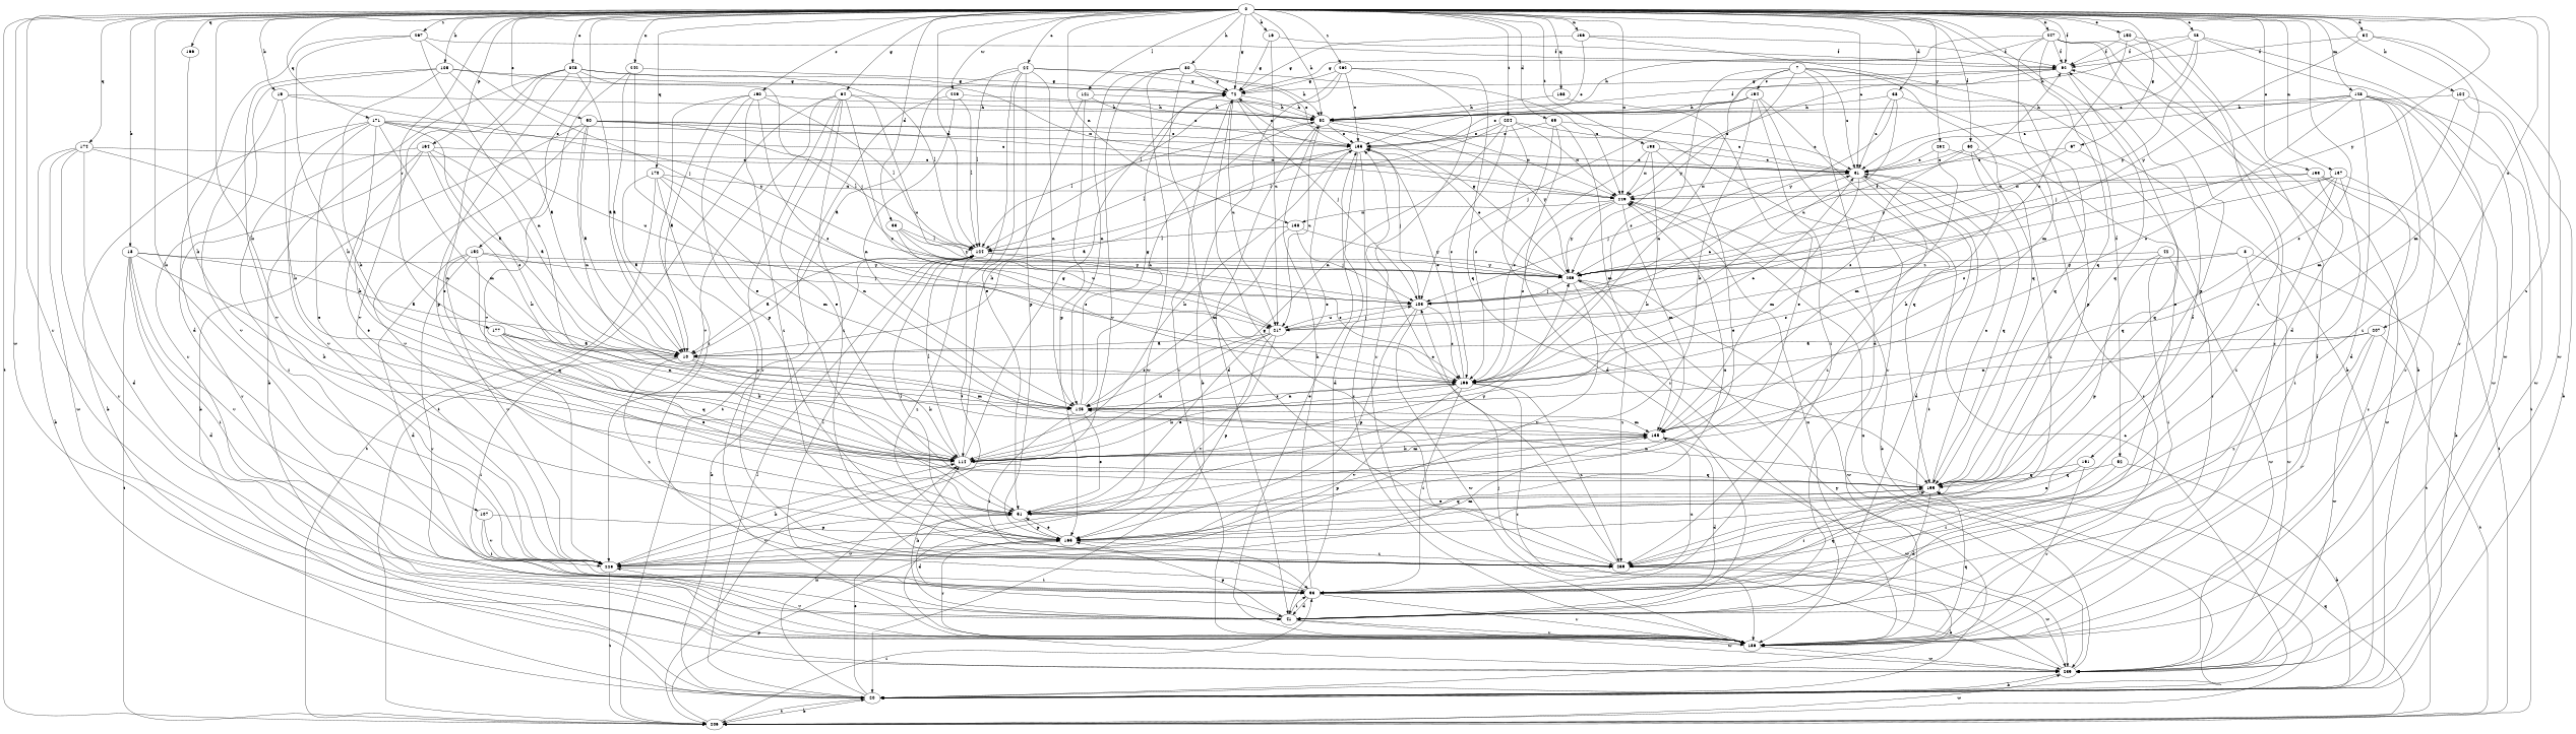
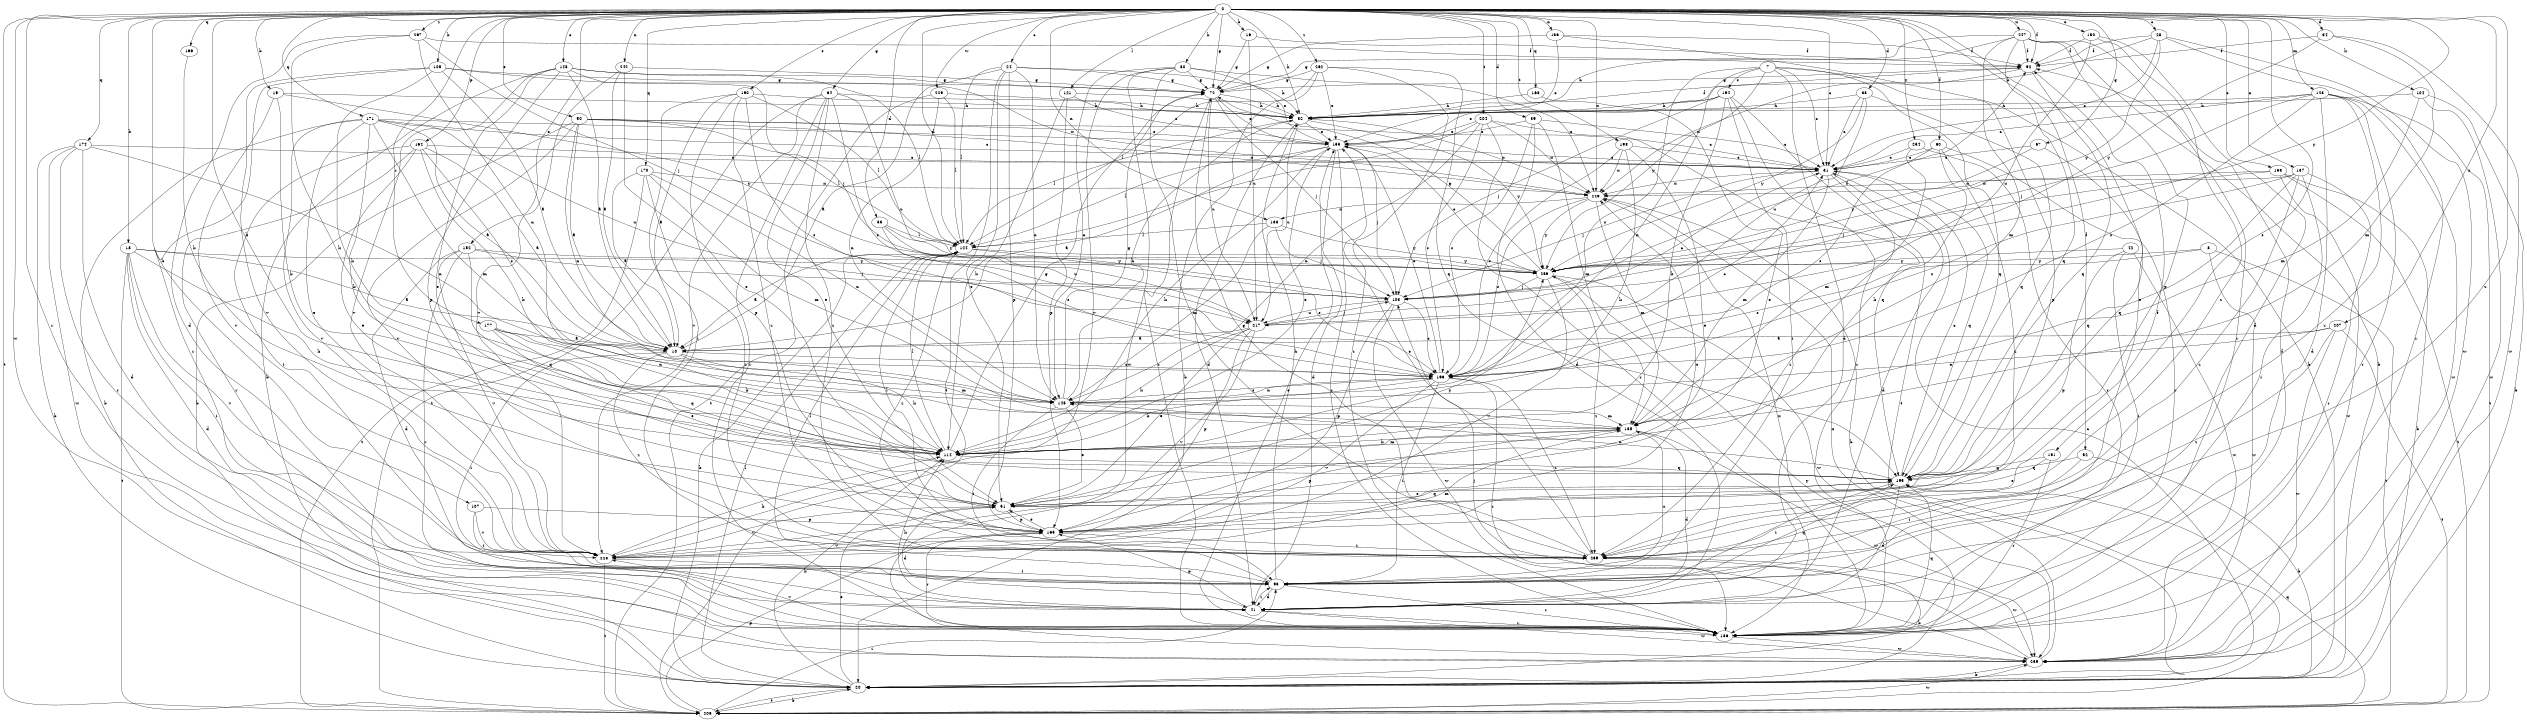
  strict digraph {
    0
    16
    18
    19
    24
    28
    31
    33
    34
    38
    39
    50
    52
    60
    n15 [label=92]
    64
    67
    72
    80
    82
    104
    105
    107
    114
    121
    124
    128
    136
    137
    138
-   148 [label=848]
+   148
    150
    152
    153
    164
    166
    168
    170
    171
    174
    177
    186
    190
    191
    198
    204
    206
    207
    229
    239
    242
    247
    249
    254
    259
    262
    267
    269
    93
    217
    41
    10
    228
    145
    165
    51
    n67 [label=195]
    135
    103
    196
    155
    42
    20
    7
    194
    8
    0 -> 16 [label=b]
    0 -> 18 [label=b]
    0 -> 19 [label=b]
    0 -> 24 [label=c]
    0 -> 28 [label=c]
    0 -> 31 [label=c]
    0 -> 33 [label=d]
    0 -> 34 [label=d]
    0 -> 38 [label=d]
    0 -> 39 [label=d]
    0 -> 50 [label=e]
    0 -> 52 [label=f]
    0 -> 60 [label=f]
    0 -> n15 [label=f]
    0 -> 64 [label=g]
    0 -> 67 [label=g]
    0 -> 72 [label=g]
    0 -> 80 [label=h]
    0 -> 82 [label=h]
    0 -> 104 [label=k]
    0 -> 105 [label=k]
    0 -> 107 [label=k]
    0 -> 114 [label=k]
    0 -> 121 [label=l]
    0 -> 124 [label=l]
    0 -> 128 [label=m]
    0 -> 136 [label=n]
    0 -> 137 [label=n]
    0 -> 138 [label=n]
    0 -> 148 [label=o]
    0 -> 150 [label=o]
    0 -> 152 [label=o]
    0 -> 153 [label=o]
    0 -> 164 [label=p]
    0 -> 166 [label=q]
    0 -> 168 [label=q]
    0 -> 170 [label=q]
    0 -> 171 [label=q]
    0 -> 174 [label=q]
    0 -> 177 [label=r]
    0 -> 186 [label=r]
    0 -> 190 [label=s]
    0 -> 191 [label=s]
    0 -> 198 [label=t]
    0 -> 204 [label=t]
    0 -> 206 [label=t]
    0 -> 207 [label=u]
    0 -> 229 [label=w]
    0 -> 239 [label=w]
    0 -> 242 [label=x]
    0 -> 247 [label=x]
    0 -> 249 [label=x]
    0 -> 254 [label=y]
    0 -> 259 [label=y]
    0 -> 262 [label=z]
    0 -> 267 [label=z]
    0 -> 269 [label=z]
    0 -> 93 [label=e]
    16 -> n15 [label=f]
    16 -> 72 [label=g]
    16 -> 217 [label=u]
    18 -> 114 [label=k]
    18 -> 206 [label=t]
    18 -> 259 [label=y]
    18 -> 93 [label=i]
    18 -> 41 [label=d]
    18 -> 10 [label=a]
    18 -> 228 [label=v]
    19 -> 82 [label=h]
    19 -> 114 [label=k]
    19 -> 259 [label=y]
    19 -> 228 [label=v]
    24 -> 72 [label=g]
    24 -> 82 [label=h]
    24 -> 124 [label=l]
    24 -> 206 [label=t]
    24 -> 10 [label=a]
    24 -> 145 [label=n]
    24 -> 165 [label=p]
    24 -> 51 [label=e]
    28 -> 31 [label=c]
    28 -> n15 [label=f]
    28 -> 82 [label=h]
    28 -> 186 [label=r]
    28 -> 239 [label=w]
    28 -> 259 [label=y]
    31 -> 249 [label=x]
    31 -> 269 [label=z]
    31 -> 41 [label=d]
    31 -> n67 [label=q]
    31 -> 135 [label=m]
    31 -> 103 [label=j]
    33 -> 124 [label=l]
    33 -> 259 [label=y]
    33 -> 217 [label=u]
    33 -> 196 [label=s]
    34 -> n15 [label=f]
    34 -> 239 [label=w]
    34 -> 259 [label=y]
    34 -> 135 [label=m]
    38 -> 31 [label=c]
    38 -> 82 [label=h]
    38 -> 259 [label=y]
    38 -> 217 [label=u]
    38 -> n67 [label=q]
    39 -> 31 [label=c]
    39 -> 41 [label=d]
    39 -> 135 [label=m]
    39 -> 196 [label=s]
    39 -> 155 [label=o]
    50 -> 31 [label=c]
    50 -> 124 [label=l]
    50 -> 249 [label=x]
    50 -> 10 [label=a]
    50 -> 228 [label=v]
    50 -> 145 [label=n]
    50 -> 155 [label=o]
    50 -> 20 [label=b]
    52 -> 93 [label=i]
    52 -> n67 [label=q]
    52 -> 20 [label=b]
    60 -> 31 [label=c]
    60 -> 114 [label=k]
    60 -> 186 [label=r]
    60 -> 269 [label=z]
    60 -> 196 [label=s]
    n15 -> 72 [label=g]
    n15 -> 249 [label=x]
    n15 -> n67 [label=q]
    64 -> 82 [label=h]
    64 -> 186 [label=r]
    64 -> 206 [label=t]
    64 -> 269 [label=z]
    64 -> 217 [label=u]
    64 -> 228 [label=v]
    64 -> 51 [label=e]
    64 -> 196 [label=s]
    67 -> 31 [label=c]
    67 -> 259 [label=y]
    67 -> n67 [label=q]
    72 -> 82 [label=h]
    72 -> 186 [label=r]
    72 -> 217 [label=u]
    72 -> 103 [label=j]
    72 -> 155 [label=o]
    80 -> 72 [label=g]
    80 -> 239 [label=w]
    80 -> 249 [label=x]
    80 -> 269 [label=z]
    80 -> 228 [label=v]
    80 -> 145 [label=n]
    80 -> 155 [label=o]
    82 -> n15 [label=f]
    82 -> 124 [label=l]
    82 -> 249 [label=x]
    82 -> 259 [label=y]
    82 -> 217 [label=u]
    82 -> 41 [label=d]
    82 -> 155 [label=o]
    104 -> 82 [label=h]
    104 -> 239 [label=w]
    104 -> 135 [label=m]
    104 -> 20 [label=b]
    105 -> 72 [label=g]
    105 -> 114 [label=k]
    105 -> 186 [label=r]
    105 -> 249 [label=x]
    105 -> 10 [label=a]
    105 -> 228 [label=v]
    107 -> 93 [label=i]
    107 -> 228 [label=v]
    107 -> 165 [label=p]
    114 -> 72 [label=g]
    114 -> 124 [label=l]
    114 -> n67 [label=q]
    114 -> 135 [label=m]
    114 -> 155 [label=o]
    121 -> 82 [label=h]
    121 -> 114 [label=k]
    121 -> 165 [label=p]
    121 -> 155 [label=o]
    124 -> 259 [label=y]
    124 -> 269 [label=z]
    124 -> 10 [label=a]
    124 -> 196 [label=s]
    124 -> 20 [label=b]
    128 -> 31 [label=c]
    128 -> 82 [label=h]
    128 -> 186 [label=r]
    128 -> 206 [label=t]
    128 -> 239 [label=w]
    128 -> 269 [label=z]
    128 -> 41 [label=d]
    128 -> 103 [label=j]
    128 -> 196 [label=s]
    136 -> n15 [label=f]
    136 -> 72 [label=g]
    136 -> 155 [label=o]
    136 -> 20 [label=b]
    137 -> 186 [label=r]
    137 -> 249 [label=x]
    137 -> 269 [label=z]
    137 -> 93 [label=i]
    137 -> n67 [label=q]
    137 -> 196 [label=s]
    138 -> 124 [label=l]
    138 -> 259 [label=y]
    138 -> 145 [label=n]
    138 -> 103 [label=j]
    148 -> 72 [label=g]
    148 -> 124 [label=l]
    148 -> 10 [label=a]
    148 -> 228 [label=v]
    148 -> 165 [label=p]
    148 -> 51 [label=e]
    148 -> 103 [label=j]
    148 -> 20 [label=b]
    150 -> n15 [label=f]
    150 -> 269 [label=z]
    150 -> 217 [label=u]
    150 -> 41 [label=d]
    152 -> 186 [label=r]
    152 -> 259 [label=y]
    152 -> 41 [label=d]
    152 -> 228 [label=v]
    152 -> n67 [label=q]
    152 -> 103 [label=j]
    153 -> 206 [label=t]
    153 -> 239 [label=w]
    153 -> 249 [label=x]
    153 -> 103 [label=j]
    153 -> 20 [label=b]
    164 -> 31 [label=c]
    164 -> 114 [label=k]
    164 -> 186 [label=r]
    164 -> 93 [label=i]
    164 -> 10 [label=a]
    164 -> 51 [label=e]
    164 -> 196 [label=s]
    166 -> 114 [label=k]
    168 -> 82 [label=h]
    168 -> 51 [label=e]
    170 -> 206 [label=t]
    170 -> 249 [label=x]
    170 -> 269 [label=z]
    170 -> 10 [label=a]
    170 -> 145 [label=n]
    170 -> 135 [label=m]
    171 -> 31 [label=c]
    171 -> 114 [label=k]
    171 -> 217 [label=u]
    171 -> 10 [label=a]
    171 -> 228 [label=v]
    171 -> 51 [label=e]
    171 -> 135 [label=m]
    171 -> 155 [label=o]
    171 -> 20 [label=b]
    174 -> 31 [label=c]
    174 -> 186 [label=r]
    174 -> 239 [label=w]
    174 -> 41 [label=d]
    174 -> 145 [label=n]
    174 -> 20 [label=b]
    177 -> 114 [label=k]
    177 -> 10 [label=a]
    177 -> 145 [label=n]
    177 -> 51 [label=e]
    177 -> n67 [label=q]
    186 -> n15 [label=f]
    186 -> 239 [label=w]
    186 -> 249 [label=x]
    186 -> 228 [label=v]
    186 -> n67 [label=q]
    186 -> 155 [label=o]
    190 -> 82 [label=h]
    190 -> 124 [label=l]
    190 -> 269 [label=z]
    190 -> 93 [label=i]
    190 -> 10 [label=a]
    190 -> 165 [label=p]
    190 -> 196 [label=s]
    191 -> 186 [label=r]
    191 -> 51 [label=e]
    191 -> n67 [label=q]
    198 -> 31 [label=c]
    198 -> 114 [label=k]
    198 -> 249 [label=x]
    198 -> 51 [label=e]
    198 -> 196 [label=s]
    204 -> 124 [label=l]
    204 -> 186 [label=r]
    204 -> 249 [label=x]
    204 -> 145 [label=n]
    204 -> n67 [label=q]
    204 -> 196 [label=s]
    204 -> 155 [label=o]
    206 -> 239 [label=w]
    206 -> 93 [label=i]
    206 -> 165 [label=p]
    206 -> n67 [label=q]
    206 -> 20 [label=b]
    207 -> 206 [label=t]
    207 -> 239 [label=w]
    207 -> 269 [label=z]
    207 -> 10 [label=a]
    207 -> 145 [label=n]
    229 -> 82 [label=h]
    229 -> 124 [label=l]
    229 -> 206 [label=t]
    229 -> 145 [label=n]
    239 -> 249 [label=x]
    239 -> 103 [label=j]
    239 -> 20 [label=b]
    242 -> 72 [label=g]
    242 -> 10 [label=a]
    242 -> 228 [label=v]
    242 -> 51 [label=e]
    247 -> n15 [label=f]
    247 -> 72 [label=g]
    247 -> 82 [label=h]
    247 -> 186 [label=r]
    247 -> 165 [label=p]
    247 -> n67 [label=q]
    247 -> 135 [label=m]
    247 -> 20 [label=b]
    249 -> 138 [label=x]
    249 -> 259 [label=y]
    249 -> 135 [label=m]
    249 -> 196 [label=s]
    249 -> 20 [label=b]
    254 -> 31 [label=c]
    254 -> 186 [label=r]
    254 -> 135 [label=m]
    259 -> 72 [label=g]
    259 -> 239 [label=w]
    259 -> 269 [label=z]
    259 -> 228 [label=v]
    259 -> 103 [label=j]
    259 -> 155 [label=o]
    262 -> 72 [label=g]
    262 -> 124 [label=l]
    262 -> 186 [label=r]
    262 -> n67 [label=q]
    262 -> 155 [label=o]
    262 -> 20 [label=b]
    267 -> n15 [label=f]
    267 -> 114 [label=k]
    267 -> 41 [label=d]
    267 -> 145 [label=n]
    267 -> 103 [label=j]
    269 -> n15 [label=f]
    269 -> 72 [label=g]
    269 -> 239 [label=w]
    269 -> 155 [label=o]
    269 -> 20 [label=b]
    93 -> 82 [label=h]
    93 -> 124 [label=l]
    93 -> 186 [label=r]
    93 -> 41 [label=d]
    93 -> n67 [label=q]
    93 -> 135 [label=u]
    217 -> 31 [label=c]
    217 -> 114 [label=k]
    217 -> 10 [label=a]
    217 -> 228 [label=v]
    217 -> 165 [label=p]
    217 -> 51 [label=e]
    217 -> 103 [label=j]
    41 -> 114 [label=k]
    41 -> 186 [label=r]
    41 -> 239 [label=w]
    41 -> 93 [label=i]
    41 -> 165 [label=p]
    10 -> 114 [label=k]
    10 -> 269 [label=z]
    10 -> 93 [label=i]
    10 -> 135 [label=m]
    10 -> 196 [label=s]
    228 -> 114 [label=k]
    228 -> 206 [label=t]
    228 -> 93 [label=i]
    228 -> 135 [label=m]
    145 -> 72 [label=g]
    145 -> 82 [label=h]
    145 -> 93 [label=i]
    145 -> 51 [label=e]
    145 -> 135 [label=m]
    145 -> 196 [label=s]
    165 -> 124 [label=l]
    165 -> 186 [label=r]
    165 -> 249 [label=x]
    165 -> 269 [label=z]
    165 -> 228 [label=v]
    165 -> 51 [label=e]
    51 -> 259 [label=y]
    51 -> 41 [label=d]
    51 -> 228 [label=v]
    51 -> 165 [label=p]
    51 -> n67 [label=q]
    n67 -> 31 [label=c]
    n67 -> 93 [label=i]
    n67 -> 41 [label=d]
    n67 -> 145 [label=n]
    n67 -> 51 [label=e]
    135 -> 114 [label=k]
    135 -> 239 [label=w]
    135 -> 41 [label=d]
    135 -> 165 [label=p]
    103 -> n15 [label=f]
    103 -> 239 [label=w]
    103 -> 217 [label=u]
    103 -> 165 [label=p]
    103 -> 196 [label=s]
    196 -> 31 [label=c]
    196 -> 114 [label=k]
    196 -> 186 [label=r]
    196 -> 269 [label=z]
    196 -> 93 [label=i]
    196 -> 228 [label=v]
    196 -> 145 [label=n]
    196 -> 155 [label=o]
    155 -> 31 [label=c]
    155 -> 114 [label=k]
    155 -> 124 [label=l]
    155 -> 186 [label=r]
    155 -> 41 [label=d]
    155 -> 10 [label=a]
    155 -> 103 [label=j]
    42 -> 239 [label=w]
-   42 -> 259 [label=z]
+   42 -> 259 [label=y]
    42 -> 93 [label=i]
    42 -> 165 [label=p]
    20 -> 31 [label=c]
    20 -> 114 [label=k]
    20 -> 124 [label=l]
    20 -> 206 [label=t]
    20 -> 259 [label=y]
    20 -> 51 [label=e]
    7 -> 31 [label=c]
    7 -> 259 [label=y]
    7 -> 41 [label=d]
    7 -> 145 [label=n]
    7 -> 165 [label=p]
    7 -> n67 [label=q]
    7 -> 196 [label=s]
    7 -> 194 [label=s]
    194 -> 82 [label=h]
    194 -> 114 [label=k]
    194 -> 186 [label=r]
    194 -> 206 [label=t]
    194 -> 93 [label=i]
    194 -> 103 [label=j]
    194 -> 155 [label=o]
    8 -> 206 [label=t]
    8 -> 239 [label=w]
    8 -> 259 [label=y]
    8 -> 196 [label=s]
  }
